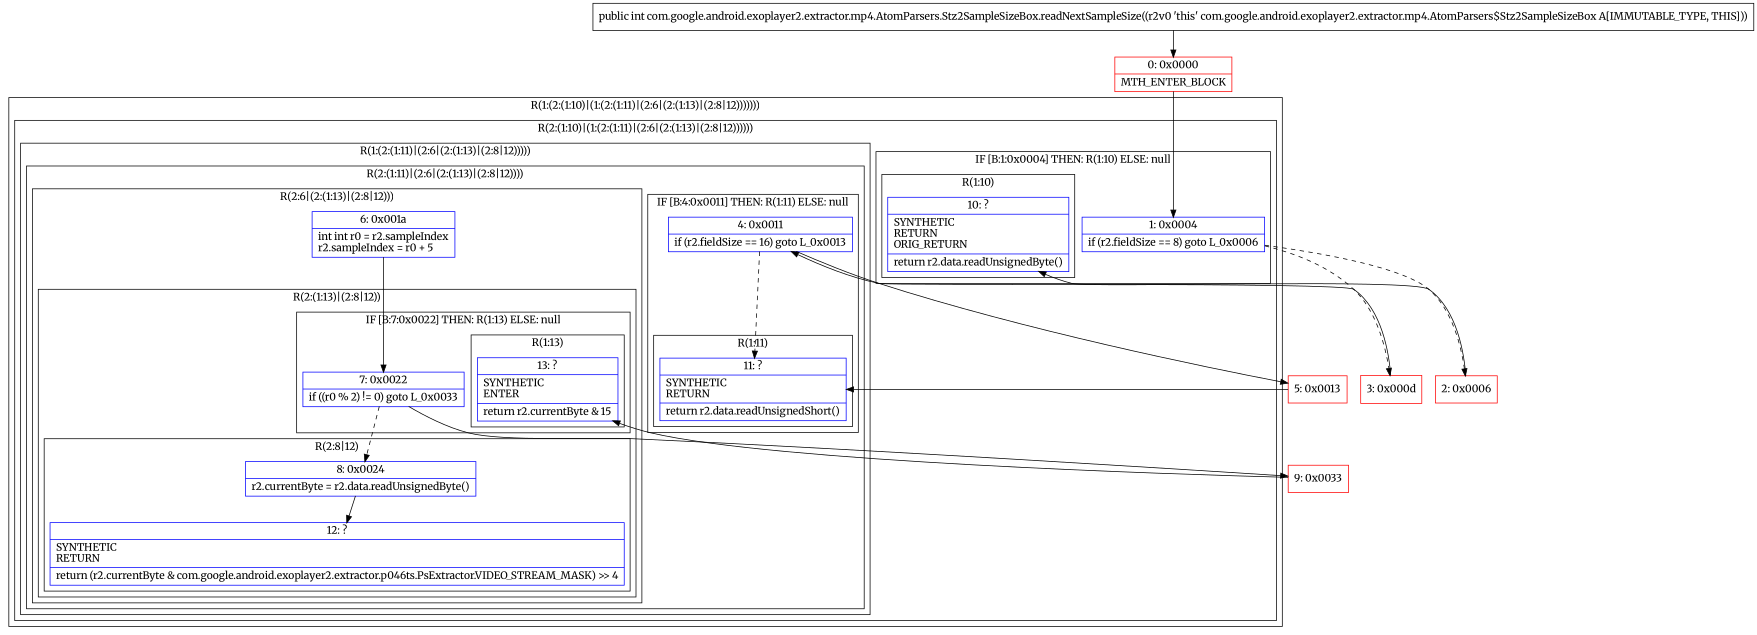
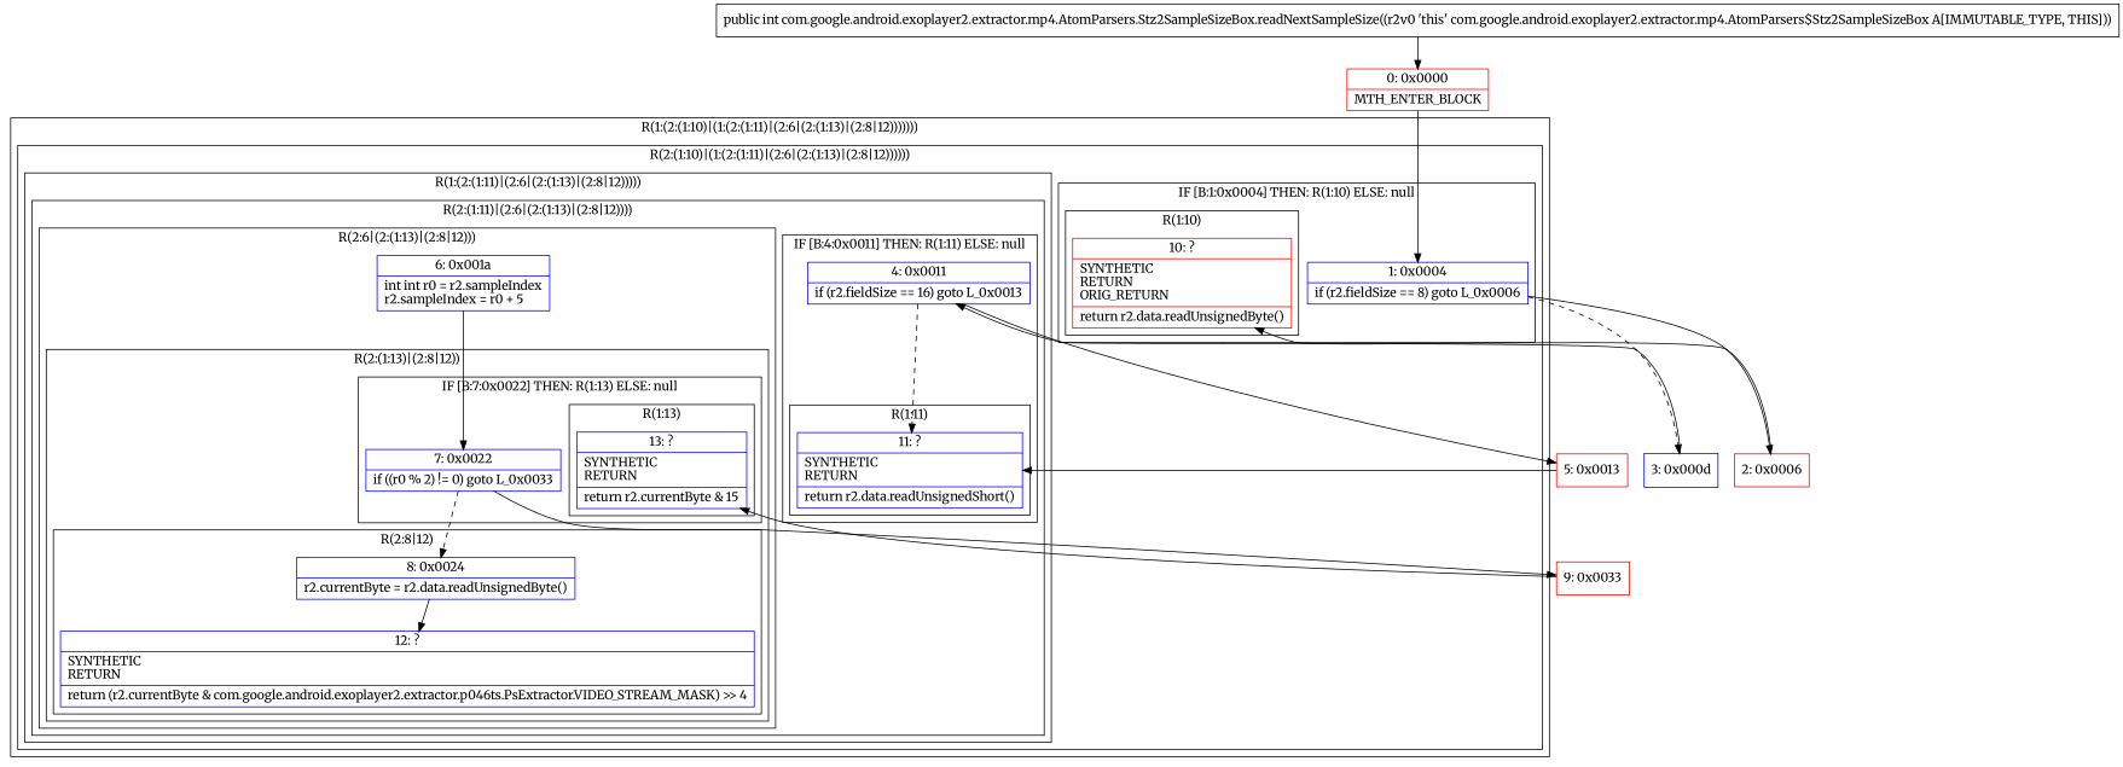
  digraph {
    fontname=Merriweather
    node [color=blue fontname=Merriweather shape=record]
    edge [fontname=Merriweather]
-   n1 [label="{10\:\ ?|SYNTHETIC\lRETURN\lORIG_RETURN\l|return r2.data.readUnsignedByte()\l}"]
+   n1 [color=red label="{10\:\ ?|SYNTHETIC\lRETURN\lORIG_RETURN\l|return r2.data.readUnsignedByte()\l}"]
    n2 [label="{1\:\ 0x0004|if (r2.fieldSize == 8) goto L_0x0006\l}"]
    n3 [label="{11\:\ ?|SYNTHETIC\lRETURN\l|return r2.data.readUnsignedShort()\l}"]
    n4 [label="{4\:\ 0x0011|if (r2.fieldSize == 16) goto L_0x0013\l}"]
-   n5 [label="{13\:\ ?|SYNTHETIC\lENTER\l|return r2.currentByte & 15\l}"]
+   n5 [label="{13\:\ ?|SYNTHETIC\lRETURN\l|return r2.currentByte & 15\l}"]
    n6 [label="{7\:\ 0x0022|if ((r0 % 2) != 0) goto L_0x0033\l}"]
    n7 [label="{8\:\ 0x0024|r2.currentByte = r2.data.readUnsignedByte()\l}"]
    n8 [label="{12\:\ ?|SYNTHETIC\lRETURN\l|return (r2.currentByte & com.google.android.exoplayer2.extractor.p046ts.PsExtractor.VIDEO_STREAM_MASK) \>\> 4\l}"]
    n9 [label="{6\:\ 0x001a|int int r0 = r2.sampleIndex\lr2.sampleIndex = r0 + 5\l}"]
    n10 [color=red label="{2\:\ 0x0006}"]
-   n11 [color=red label="{3\:\ 0x000d}"]
+   n11 [label="{3\:\ 0x000d}"]
    n12 [color=red label="{5\:\ 0x0013}"]
    n13 [color=red label="{9\:\ 0x0033}"]
    n14 [color=red label="{0\:\ 0x0000|MTH_ENTER_BLOCK\l}"]
    n15 [label="{public int com.google.android.exoplayer2.extractor.mp4.AtomParsers.Stz2SampleSizeBox.readNextSampleSize((r2v0 'this' com.google.android.exoplayer2.extractor.mp4.AtomParsers$Stz2SampleSizeBox A[IMMUTABLE_TYPE, THIS])) }" color=""]
    subgraph cluster_1 {
      label="R(1:(2:(1:10)|(1:(2:(1:11)|(2:6|(2:(1:13)|(2:8|12)))))))"
      subgraph cluster_2 {
        label="R(2:(1:10)|(1:(2:(1:11)|(2:6|(2:(1:13)|(2:8|12))))))"
        subgraph cluster_3 {
          label="IF [B:1:0x0004] THEN: R(1:10) ELSE: null"
          n2
          subgraph cluster_4 {
            label="R(1:10)"
            n1
          }
        }
        subgraph cluster_5 {
          label="R(1:(2:(1:11)|(2:6|(2:(1:13)|(2:8|12)))))"
          subgraph cluster_6 {
            label="R(2:(1:11)|(2:6|(2:(1:13)|(2:8|12))))"
            subgraph cluster_7 {
              label="IF [B:4:0x0011] THEN: R(1:11) ELSE: null"
              n4
              subgraph cluster_8 {
                label="R(1:11)"
                n3
              }
            }
            subgraph cluster_9 {
              label="R(2:6|(2:(1:13)|(2:8|12)))"
              n9
              subgraph cluster_10 {
                label="R(2:(1:13)|(2:8|12))"
                subgraph cluster_11 {
                  label="IF [B:7:0x0022] THEN: R(1:13) ELSE: null"
                  n6
                  subgraph cluster_12 {
                    label="R(1:13)"
                    n5
                  }
                }
                subgraph cluster_13 {
                  label="R(2:8|12)"
                  n7
                  n8
                }
              }
            }
          }
        }
      }
    }
-   n2 -> n10 [style=dashed]
+   n2 -> n10
    n2 -> n11 [style=dashed]
    n4 -> n3 [style=dashed]
    n4 -> n12
    n6 -> n7 [style=dashed]
    n6 -> n13
    n7 -> n8
    n9 -> n6
    n10 -> n1
    n11 -> n4
    n12 -> n3
    n13 -> n5
    n14 -> n2
    n15 -> n14
  }
